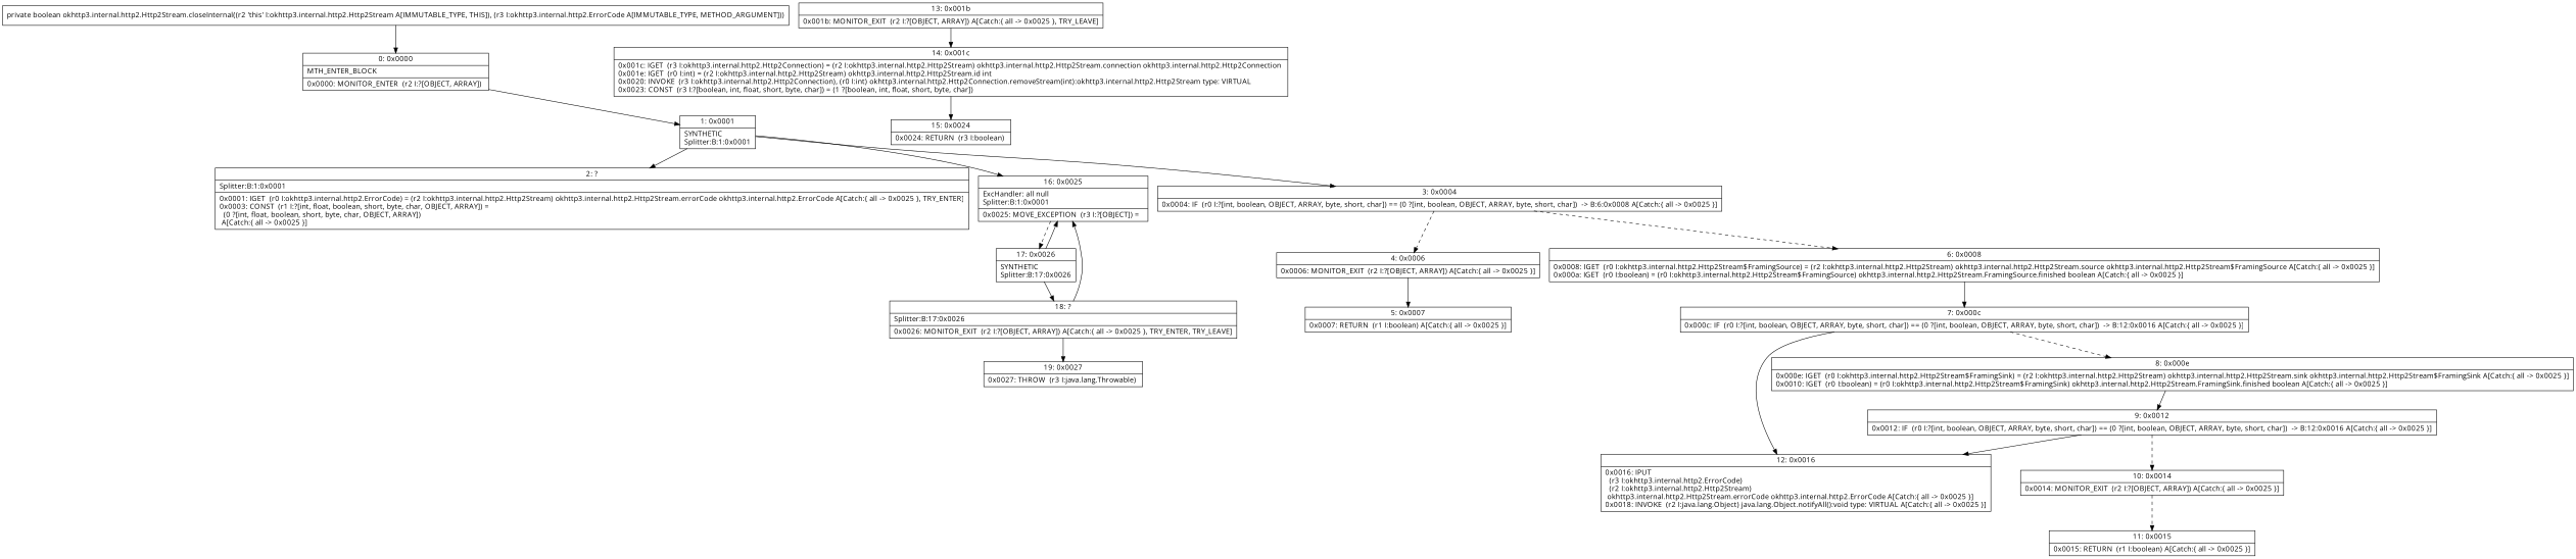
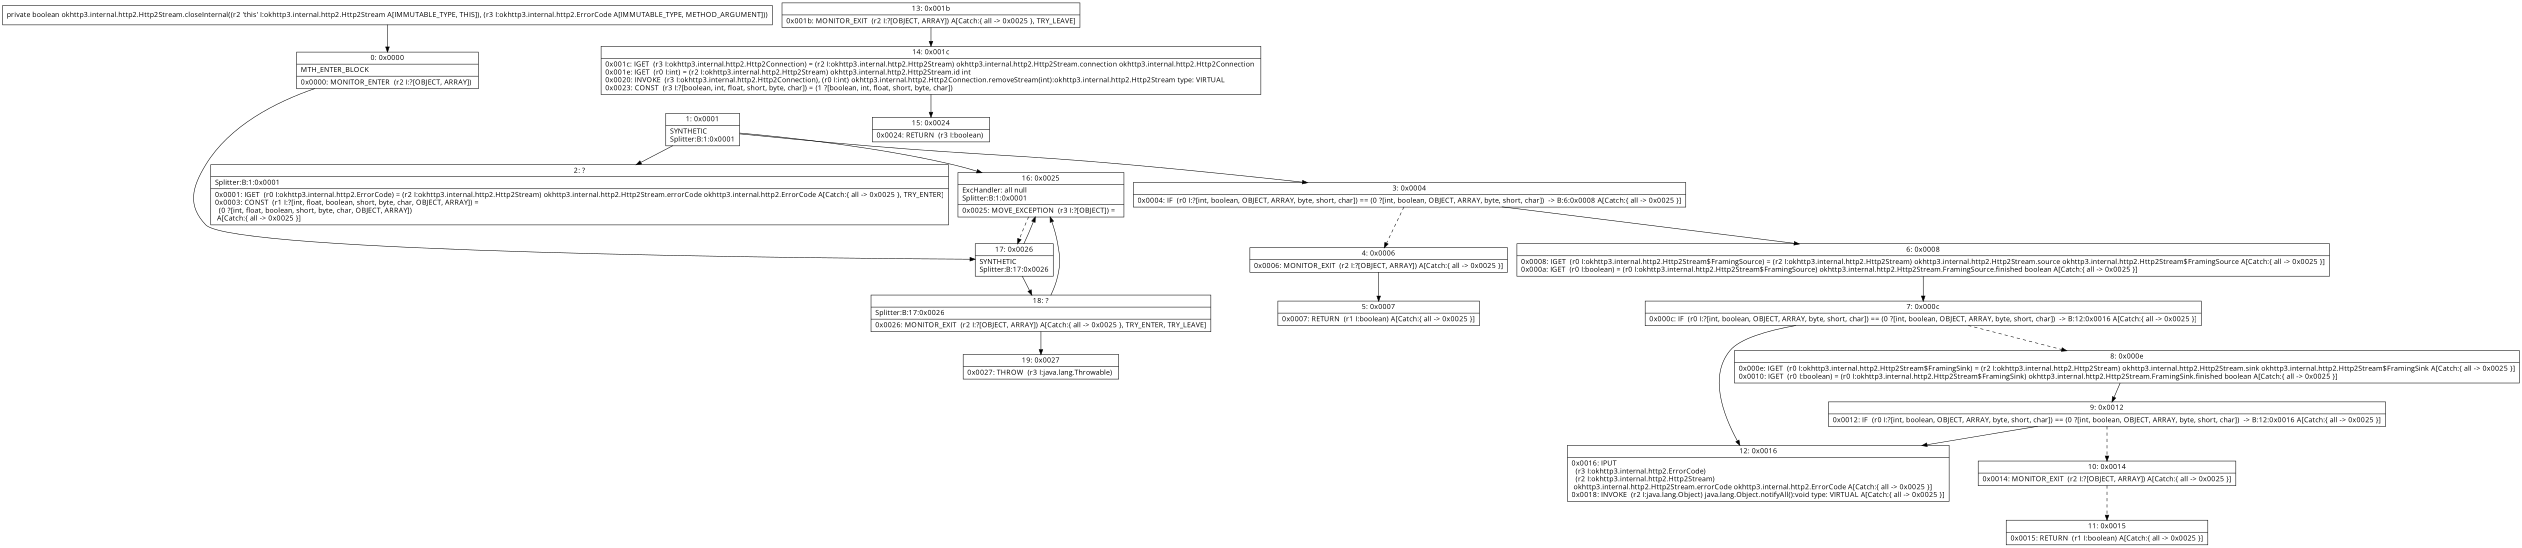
  digraph {
    fontname="Open Sans"
    node [fontname="Open Sans" shape=record]
    edge [fontname="Open Sans"]
    n1 [label="{0\:\ 0x0000|MTH_ENTER_BLOCK\l|0x0000: MONITOR_ENTER  (r2 I:?[OBJECT, ARRAY]) \l}"]
    n2 [label="{1\:\ 0x0001|SYNTHETIC\lSplitter:B:1:0x0001\l}"]
    n3 [label="{2\:\ ?|Splitter:B:1:0x0001\l|0x0001: IGET  (r0 I:okhttp3.internal.http2.ErrorCode) = (r2 I:okhttp3.internal.http2.Http2Stream) okhttp3.internal.http2.Http2Stream.errorCode okhttp3.internal.http2.ErrorCode A[Catch:\{ all \-\> 0x0025 \}, TRY_ENTER]\l0x0003: CONST  (r1 I:?[int, float, boolean, short, byte, char, OBJECT, ARRAY]) = \l  (0 ?[int, float, boolean, short, byte, char, OBJECT, ARRAY])\l A[Catch:\{ all \-\> 0x0025 \}]\l}"]
    n4 [label="{16\:\ 0x0025|ExcHandler: all null\lSplitter:B:1:0x0001\l|0x0025: MOVE_EXCEPTION  (r3 I:?[OBJECT]) =  \l}"]
    n5 [label="{3\:\ 0x0004|0x0004: IF  (r0 I:?[int, boolean, OBJECT, ARRAY, byte, short, char]) == (0 ?[int, boolean, OBJECT, ARRAY, byte, short, char])  \-\> B:6:0x0008 A[Catch:\{ all \-\> 0x0025 \}]\l}"]
    n6 [label="{17\:\ 0x0026|SYNTHETIC\lSplitter:B:17:0x0026\l}"]
    n7 [label="{4\:\ 0x0006|0x0006: MONITOR_EXIT  (r2 I:?[OBJECT, ARRAY]) A[Catch:\{ all \-\> 0x0025 \}]\l}"]
    n8 [label="{6\:\ 0x0008|0x0008: IGET  (r0 I:okhttp3.internal.http2.Http2Stream$FramingSource) = (r2 I:okhttp3.internal.http2.Http2Stream) okhttp3.internal.http2.Http2Stream.source okhttp3.internal.http2.Http2Stream$FramingSource A[Catch:\{ all \-\> 0x0025 \}]\l0x000a: IGET  (r0 I:boolean) = (r0 I:okhttp3.internal.http2.Http2Stream$FramingSource) okhttp3.internal.http2.Http2Stream.FramingSource.finished boolean A[Catch:\{ all \-\> 0x0025 \}]\l}"]
    n9 [label="{5\:\ 0x0007|0x0007: RETURN  (r1 I:boolean) A[Catch:\{ all \-\> 0x0025 \}]\l}"]
    n10 [label="{7\:\ 0x000c|0x000c: IF  (r0 I:?[int, boolean, OBJECT, ARRAY, byte, short, char]) == (0 ?[int, boolean, OBJECT, ARRAY, byte, short, char])  \-\> B:12:0x0016 A[Catch:\{ all \-\> 0x0025 \}]\l}"]
    n11 [label="{8\:\ 0x000e|0x000e: IGET  (r0 I:okhttp3.internal.http2.Http2Stream$FramingSink) = (r2 I:okhttp3.internal.http2.Http2Stream) okhttp3.internal.http2.Http2Stream.sink okhttp3.internal.http2.Http2Stream$FramingSink A[Catch:\{ all \-\> 0x0025 \}]\l0x0010: IGET  (r0 I:boolean) = (r0 I:okhttp3.internal.http2.Http2Stream$FramingSink) okhttp3.internal.http2.Http2Stream.FramingSink.finished boolean A[Catch:\{ all \-\> 0x0025 \}]\l}"]
    n12 [label="{12\:\ 0x0016|0x0016: IPUT  \l  (r3 I:okhttp3.internal.http2.ErrorCode)\l  (r2 I:okhttp3.internal.http2.Http2Stream)\l okhttp3.internal.http2.Http2Stream.errorCode okhttp3.internal.http2.ErrorCode A[Catch:\{ all \-\> 0x0025 \}]\l0x0018: INVOKE  (r2 I:java.lang.Object) java.lang.Object.notifyAll():void type: VIRTUAL A[Catch:\{ all \-\> 0x0025 \}]\l}"]
    n13 [label="{9\:\ 0x0012|0x0012: IF  (r0 I:?[int, boolean, OBJECT, ARRAY, byte, short, char]) == (0 ?[int, boolean, OBJECT, ARRAY, byte, short, char])  \-\> B:12:0x0016 A[Catch:\{ all \-\> 0x0025 \}]\l}"]
    n14 [label="{10\:\ 0x0014|0x0014: MONITOR_EXIT  (r2 I:?[OBJECT, ARRAY]) A[Catch:\{ all \-\> 0x0025 \}]\l}"]
    n15 [label="{11\:\ 0x0015|0x0015: RETURN  (r1 I:boolean) A[Catch:\{ all \-\> 0x0025 \}]\l}"]
    n16 [label="{13\:\ 0x001b|0x001b: MONITOR_EXIT  (r2 I:?[OBJECT, ARRAY]) A[Catch:\{ all \-\> 0x0025 \}, TRY_LEAVE]\l}"]
    n17 [label="{14\:\ 0x001c|0x001c: IGET  (r3 I:okhttp3.internal.http2.Http2Connection) = (r2 I:okhttp3.internal.http2.Http2Stream) okhttp3.internal.http2.Http2Stream.connection okhttp3.internal.http2.Http2Connection \l0x001e: IGET  (r0 I:int) = (r2 I:okhttp3.internal.http2.Http2Stream) okhttp3.internal.http2.Http2Stream.id int \l0x0020: INVOKE  (r3 I:okhttp3.internal.http2.Http2Connection), (r0 I:int) okhttp3.internal.http2.Http2Connection.removeStream(int):okhttp3.internal.http2.Http2Stream type: VIRTUAL \l0x0023: CONST  (r3 I:?[boolean, int, float, short, byte, char]) = (1 ?[boolean, int, float, short, byte, char]) \l}"]
    n18 [label="{15\:\ 0x0024|0x0024: RETURN  (r3 I:boolean) \l}"]
    n19 [label="{18\:\ ?|Splitter:B:17:0x0026\l|0x0026: MONITOR_EXIT  (r2 I:?[OBJECT, ARRAY]) A[Catch:\{ all \-\> 0x0025 \}, TRY_ENTER, TRY_LEAVE]\l}"]
    n20 [label="{19\:\ 0x0027|0x0027: THROW  (r3 I:java.lang.Throwable) \l}"]
    n21 [label="{private boolean okhttp3.internal.http2.Http2Stream.closeInternal((r2 'this' I:okhttp3.internal.http2.Http2Stream A[IMMUTABLE_TYPE, THIS]), (r3 I:okhttp3.internal.http2.ErrorCode A[IMMUTABLE_TYPE, METHOD_ARGUMENT])) }"]
-   n1 -> n2
+   n1 -> n6
    n2 -> n3
    n2 -> n4
    n2 -> n5
    n4 -> n6 [style=dashed]
    n5 -> n7 [style=dashed]
-   n5 -> n8 [style=dashed]
+   n5 -> n8
    n6 -> n4
    n6 -> n19
    n7 -> n9
    n8 -> n10
    n10 -> n11 [style=dashed]
    n10 -> n12
    n11 -> n13
    n13 -> n12
    n13 -> n14 [style=dashed]
    n14 -> n15 [style=dashed]
    n16 -> n17
    n17 -> n18
    n19 -> n4
    n19 -> n20
    n21 -> n1
  }
